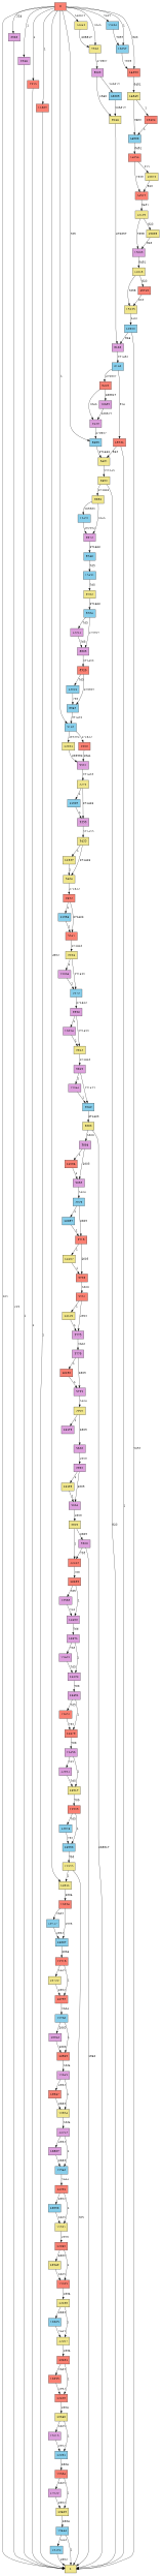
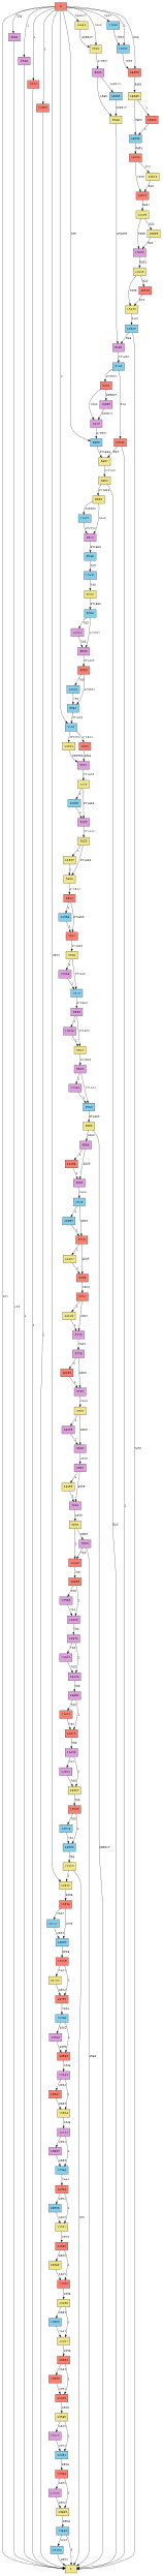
  digraph {
    fontname="Courier Prime"
    rankdir=TB
    node [fillcolor=plum fontname="Courier Prime" shape=rectangle style=filled]
    edge [fontname="Courier Prime"]
    1 [fillcolor=khaki]
    3963
    5944
    7925 [fillcolor=salmon]
    7926 [fillcolor=khaki]
    8023
    8044 [fillcolor=khaki]
    16665 [fillcolor=skyblue]
    8163
    8168 [fillcolor=skyblue]
    8235 [fillcolor=salmon]
    15731 [fillcolor=salmon]
    8256
    16685
    8481 [fillcolor=khaki]
    8289 [fillcolor=skyblue]
    8485 [fillcolor=khaki]
    8652 [fillcolor=khaki]
    8673
    13471 [fillcolor=skyblue]
    8742 [fillcolor=skyblue]
    13491 [fillcolor=skyblue]
    8763 [fillcolor=khaki]
    8784 [fillcolor=skyblue]
    8805
    13511
    8926 [fillcolor=salmon]
    8947 [fillcolor=skyblue]
    13531 [fillcolor=skyblue]
    9167 [fillcolor=skyblue]
    9300 [fillcolor=salmon]
    13551 [fillcolor=khaki]
    9321
    9378 [fillcolor=khaki]
    9399
    11907 [fillcolor=skyblue]
    9433 [fillcolor=khaki]
    9464 [fillcolor=khaki]
    11937 [fillcolor=khaki]
    9493 [fillcolor=salmon]
    9541 [fillcolor=salmon]
    11984 [fillcolor=skyblue]
    9554 [fillcolor=khaki]
    9575 [fillcolor=skyblue]
    12004
    9592
    9613 [fillcolor=khaki]
    12024
    9619
    9640 [fillcolor=skyblue]
    12044
    9663 [fillcolor=khaki]
    9664
    9685
    12064 [fillcolor=salmon]
    9694 [fillcolor=skyblue]
    9718 [fillcolor=salmon]
    12087 [fillcolor=skyblue]
    9739 [fillcolor=salmon]
    12107 [fillcolor=khaki]
    9751 [fillcolor=salmon]
    9775
    12130 [fillcolor=khaki]
    9778
    9799
    12150 [fillcolor=salmon]
    9808 [fillcolor=khaki]
    9838
    12179
    9865
    9886
    12199 [fillcolor=khaki]
    9895 [fillcolor=khaki]
    9906
    12225 [fillcolor=salmon]
    12239 [fillcolor=salmon]
    12260
    13585
    11887 [fillcolor=salmon]
    12271
    12292
    13605
    12451
    12478 [fillcolor=salmon]
    13631 [fillcolor=salmon]
    12496
    12517 [fillcolor=khaki]
    13651
    12529 [fillcolor=salmon]
    12553 [fillcolor=skyblue]
    13674 [fillcolor=skyblue]
    12573 [fillcolor=khaki]
    12611 [fillcolor=khaki]
    12634 [fillcolor=salmon]
    12667 [fillcolor=skyblue]
    16717 [fillcolor=skyblue]
    12718 [fillcolor=salmon]
    12757 [fillcolor=salmon]
    16755 [fillcolor=khaki]
    12760 [fillcolor=skyblue]
    12829 [fillcolor=salmon]
    16823
    12849
    12874 [fillcolor=khaki]
    16847 [fillcolor=salmon]
    12919
    12940 [fillcolor=skyblue]
    16867
    12961 [fillcolor=salmon]
    12991 [fillcolor=khaki]
    16896 [fillcolor=skyblue]
    13045 [fillcolor=salmon]
    13099 [fillcolor=salmon]
    16949 [fillcolor=khaki]
    13186 [fillcolor=khaki]
    13207 [fillcolor=khaki]
    16969 [fillcolor=skyblue]
    13231 [fillcolor=salmon]
    13258 [fillcolor=salmon]
    16995 [fillcolor=salmon]
    13340 [fillcolor=khaki]
    13361 [fillcolor=skyblue]
    17015
    13384 [fillcolor=salmon]
    13405 [fillcolor=khaki]
    17035
    13444 [fillcolor=skyblue]
    18182 [fillcolor=skyblue]
    13696 [fillcolor=skyblue]
    13697 [fillcolor=skyblue]
    14353 [fillcolor=salmon]
    14845 [fillcolor=khaki]
    14866 [fillcolor=skyblue]
    16402 [fillcolor=salmon]
    14896 [fillcolor=salmon]
    14917 [fillcolor=salmon]
    15675 [fillcolor=khaki]
    15188 [fillcolor=khaki]
    n139 [label=13209]
    15695 [fillcolor=khaki]
    15214 [fillcolor=khaki]
    15235 [fillcolor=khaki]
    15715 [fillcolor=salmon]
    15655 [fillcolor=skyblue]
    16645 [fillcolor=khaki]
    0 [fillcolor=salmon]
    3963 -> 1 [label=324]
    5944 -> 1 [label=1]
    7925 -> 1 [label=1]
    7926 -> 8023 [label=270657]
    8023 -> 8044 [label=1840]
    8023 -> 16665 [label=268817]
    8044 -> 8163 [label=270657]
    16665 -> 8044 [label=268817]
    8163 -> 8168 [label=271481]
    8168 -> 8235 [label=270657]
    8168 -> 15731 [label=824]
    8235 -> 8256 [label=1840]
    8235 -> 16685 [label=268817]
    15731 -> 1 [label=1]
    15731 -> 8481 [label=823]
    8256 -> 8289 [label=270657]
    16685 -> 8256 [label=268817]
    8481 -> 8485 [label=272245]
    8289 -> 8481 [label=271422]
    8485 -> 1 [label=823]
    8485 -> 8652 [label=271422]
    8652 -> 8673 [label=1840]
    8652 -> 13471 [label=269582]
    8673 -> 8742 [label=271422]
    13471 -> 8673 [label=269582]
    8742 -> 13491 [label=765]
    13491 -> 8763 [label=765]
    8763 -> 8784 [label=271422]
    8784 -> 8805 [label=270657]
    8784 -> 13511 [label=765]
    8805 -> 8926 [label=271422]
    13511 -> 8805 [label=765]
    8926 -> 8947 [label=270657]
    8926 -> 13531 [label=765]
    8947 -> 9167 [label=271422]
    13531 -> 8947 [label=765]
    9167 -> 9300 [label=271423]
    9167 -> 13551 [label=269582]
    9300 -> 9321 [label=1841]
    13551 -> 9321 [label=269582]
    9321 -> 9378 [label=271423]
    9378 -> 9399 [label=271422]
    9378 -> 11907 [label=1]
    9399 -> 9433 [label=271423]
    11907 -> 9399 [label=1]
    9433 -> 9464 [label=271422]
    9433 -> 11937 [label=1]
    9464 -> 9493 [label=271423]
    11937 -> 9464 [label=1]
    9493 -> 9541 [label=271422]
    9493 -> 11984 [label=1]
    9541 -> 9554 [label=271423]
    11984 -> 9541 [label=1]
    9554 -> 9575 [label=271422]
    9554 -> 12004 [label=1]
    9575 -> 9592 [label=271423]
    12004 -> 9575 [label=1]
    9592 -> 9613 [label=271422]
    9592 -> 12024 [label=1]
    9613 -> 9619 [label=271423]
    12024 -> 9613 [label=1]
    9619 -> 9640 [label=271422]
    9619 -> 12044 [label=1]
    9640 -> 9663 [label=271423]
    12044 -> 9640 [label=1]
    9663 -> 1 [label=268817]
    9663 -> 9664 [label=2606]
    9664 -> 9685 [label=2605]
    9664 -> 12064 [label=1]
    9685 -> 9694 [label=2606]
    12064 -> 9685 [label=1]
    9694 -> 9718 [label=2605]
    9694 -> 12087 [label=1]
    9718 -> 9739 [label=2605]
    9718 -> 12107 [label=1]
    12087 -> 9718 [label=1]
    9739 -> 9751 [label=2606]
    12107 -> 9739 [label=1]
    9751 -> 9775 [label=2605]
    9751 -> 12130 [label=1]
    9775 -> 9778 [label=2606]
    12130 -> 9775 [label=1]
    9778 -> 9799 [label=2605]
    9778 -> 12150 [label=1]
    9799 -> 9808 [label=2606]
    12150 -> 9799 [label=1]
    9808 -> 9838 [label=2605]
    9808 -> 12179 [label=1]
    9838 -> 9865 [label=2606]
+   12179 -> 9838 [label=1]
    9865 -> 9886 [label=2605]
    9865 -> 12199 [label=1]
    9886 -> 9895 [label=2606]
    12199 -> 9886 [label=1]
    9895 -> 9906 [label=2605]
    9895 -> 12225 [label=1]
    9906 -> 1 [label=1840]
    9906 -> 12225 [label=765]
    12225 -> 12239 [label=766]
    12239 -> 12260 [label=1]
    12239 -> 13585 [label=765]
    12260 -> 12271 [label=766]
    13585 -> 12260 [label=765]
    11887 -> 1 [label=1]
    12271 -> 12292 [label=1]
    12271 -> 13605 [label=765]
    12292 -> 12451 [label=766]
    13605 -> 12292 [label=765]
    12451 -> 12478 [label=1]
    12451 -> 13631 [label=765]
    12478 -> 12496 [label=766]
    13631 -> 12478 [label=765]
    12496 -> 12517 [label=1]
    12496 -> 13651 [label=765]
    12517 -> 12529 [label=766]
    13651 -> 12517 [label=765]
    12529 -> 12553 [label=1]
    12529 -> 13674 [label=765]
    12553 -> 12573 [label=766]
    13674 -> 12553 [label=765]
    12573 -> 1 [label=765]
    12573 -> 12611 [label=1]
    12611 -> 12634 [label=2664]
    12634 -> 12667 [label=2664]
    12634 -> 16717 [label=2663]
    12667 -> 12718 [label=2664]
    16717 -> 12667 [label=2663]
    12718 -> 12757 [label=1]
    12718 -> 16755 [label=2663]
    12757 -> 12760 [label=2664]
    16755 -> 12757 [label=2663]
    12760 -> 12829 [label=1]
    12760 -> 16823 [label=2663]
    12829 -> 12849 [label=2664]
    16823 -> 12829 [label=2663]
    12849 -> 12874 [label=1]
    12849 -> 16847 [label=2663]
    12874 -> 12919 [label=2664]
    16847 -> 12874 [label=2663]
    12919 -> 12940 [label=1]
    12919 -> 16867 [label=2663]
    12940 -> 12961 [label=2664]
    16867 -> 12940 [label=2663]
    12961 -> 12991 [label=1]
    12961 -> 16896 [label=2663]
    12991 -> 13045 [label=2664]
    16896 -> 12991 [label=2663]
    13045 -> 13099 [label=1]
    13045 -> 16949 [label=2663]
    13099 -> 13186 [label=2664]
    16949 -> 13099 [label=2663]
    13186 -> 13207 [label=1]
    13186 -> 16969 [label=2663]
    13207 -> 13231 [label=2664]
    16969 -> 13207 [label=2663]
    13231 -> 13258 [label=1]
    13231 -> 16995 [label=2663]
    13258 -> 13340 [label=2664]
    16995 -> 13258 [label=2663]
    13340 -> 13361 [label=1]
    13340 -> 17015 [label=2663]
    13361 -> 13384 [label=2664]
    17015 -> 13361 [label=2663]
    13384 -> 13405 [label=1]
    13384 -> 17035 [label=2663]
    13405 -> 13444 [label=2664]
    17035 -> 13405 [label=2663]
    13444 -> 1 [label=1]
    13444 -> 18182 [label=2663]
    18182 -> 1 [label=2663]
    13696 -> 13697 [label=7657]
    13697 -> 14353 [label=7658]
    14353 -> 14845 [label=8481]
    14845 -> 14866 [label=8480]
    14845 -> 16402 [label=1]
    14866 -> 14896 [label=8481]
    16402 -> 14866 [label=1]
    14896 -> 14917 [label=7658]
    14896 -> 15675 [label=823]
    14917 -> 15188 [label=8481]
    15675 -> 14917 [label=823]
    15188 -> n139 [label=7658]
    15188 -> 15695 [label=823]
    n139 -> 15214 [label=8481]
    15695 -> n139 [label=823]
    15214 -> 15235 [label=7658]
    15214 -> 15715 [label=823]
    15235 -> 15655 [label=8481]
    15715 -> 15235 [label=823]
    15655 -> 1 [label=7657]
    15655 -> 8163 [label=824]
    16645 -> 7926 [label=268817]
    0 -> 1 [label=582]
    0 -> 3963 [label=324]
    0 -> 5944 [label=1]
    0 -> 7925 [label=1]
    0 -> 7926 [label=1840]
    0 -> 8289 [label=765]
    0 -> 9167 [label=1]
    0 -> 11887 [label=1]
    0 -> 12611 [label=2663]
    0 -> 13696 [label=7657]
    0 -> 13697 [label=1]
    0 -> 14353 [label=823]
    0 -> 16645 [label=268817]
  }
